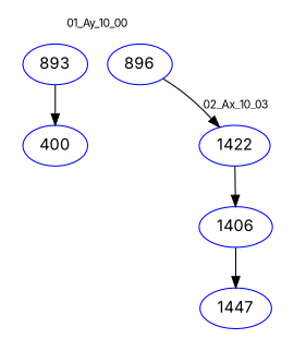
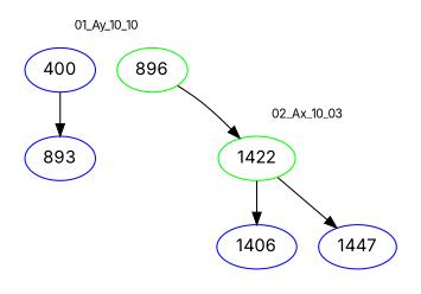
  digraph {
    fontname=Inter
    node [color=blue fontname=Inter]
    edge [color=black fontname=Inter]
-   n1 [label=1422]
+   n1 [color=green label=1422]
    n2 [label=1406]
    n3 [label=1447]
-   n4 [label=896]
+   n4 [color=green label=896]
    n5 [label=893]
    n6 [label=400]
    subgraph cluster_1 {
      color=white
      fontsize=10
      label="02_Ax_10_03"
      n1
      n2
      n3
    }
    subgraph cluster_2 {
      color=white
      fontsize=10
-     label="01_Ay_10_00"
+     label="01_Ay_10_10"
      n4
      n5
      n6
    }
    n1 -> n2
-   n2 -> n3
+   n1 -> n3
    n4 -> n1
-   n5 -> n6
+   n6 -> n5
  }
